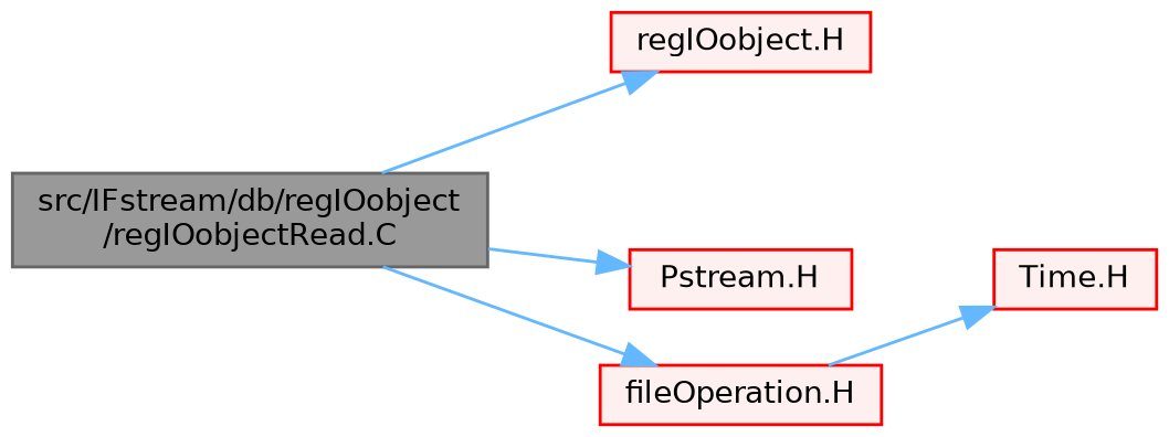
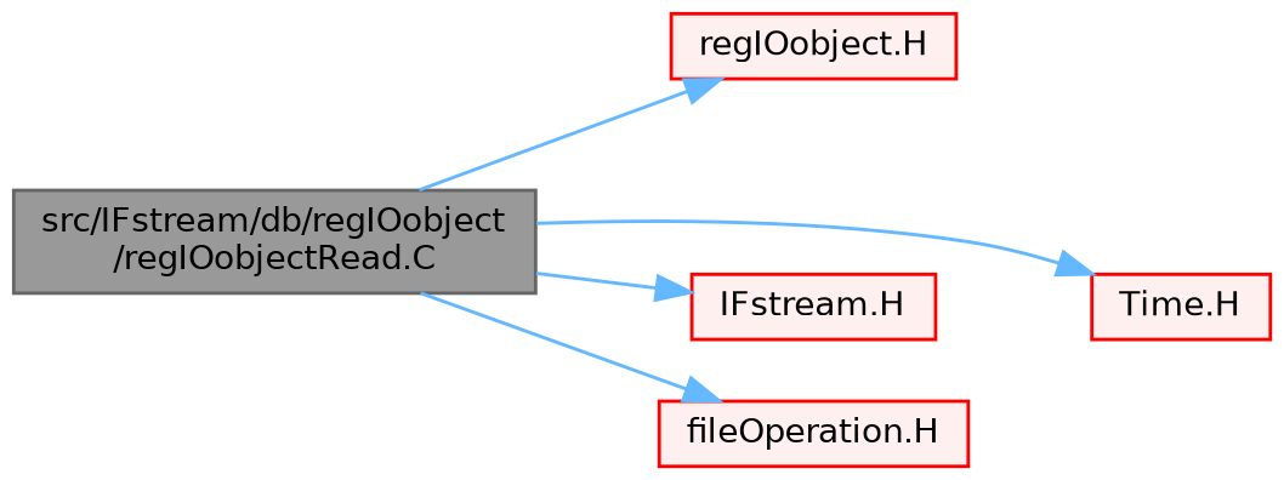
  digraph {
    rankdir=LR
    node [color=red fillcolor="#FFF0F0" fontname=Helvetica fontsize=10 shape=box style=filled]
    edge [color=steelblue1 fontname=Helvetica fontsize=10 labelfontname=Helvetica labelfontsize=10 style=solid]
    n1 [color=gray40 fillcolor=grey60 fontcolor=black height=0.2 label="src/IFstream/db/regIOobject\l/regIOobjectRead.C" width=0.4]
    n2 [height=0.2 label="regIOobject.H" width=0.4]
    n3 [height=0.2 label="Time.H" width=0.4]
-   n4 [height=0.2 label="Pstream.H" width=0.4]
+   n4 [height=0.2 label="IFstream.H" width=0.4]
    n5 [height=0.2 label="fileOperation.H" width=0.4]
    n1 -> n2
-   n5 -> n3
+   n1 -> n3
    n1 -> n4
    n1 -> n5
  }
